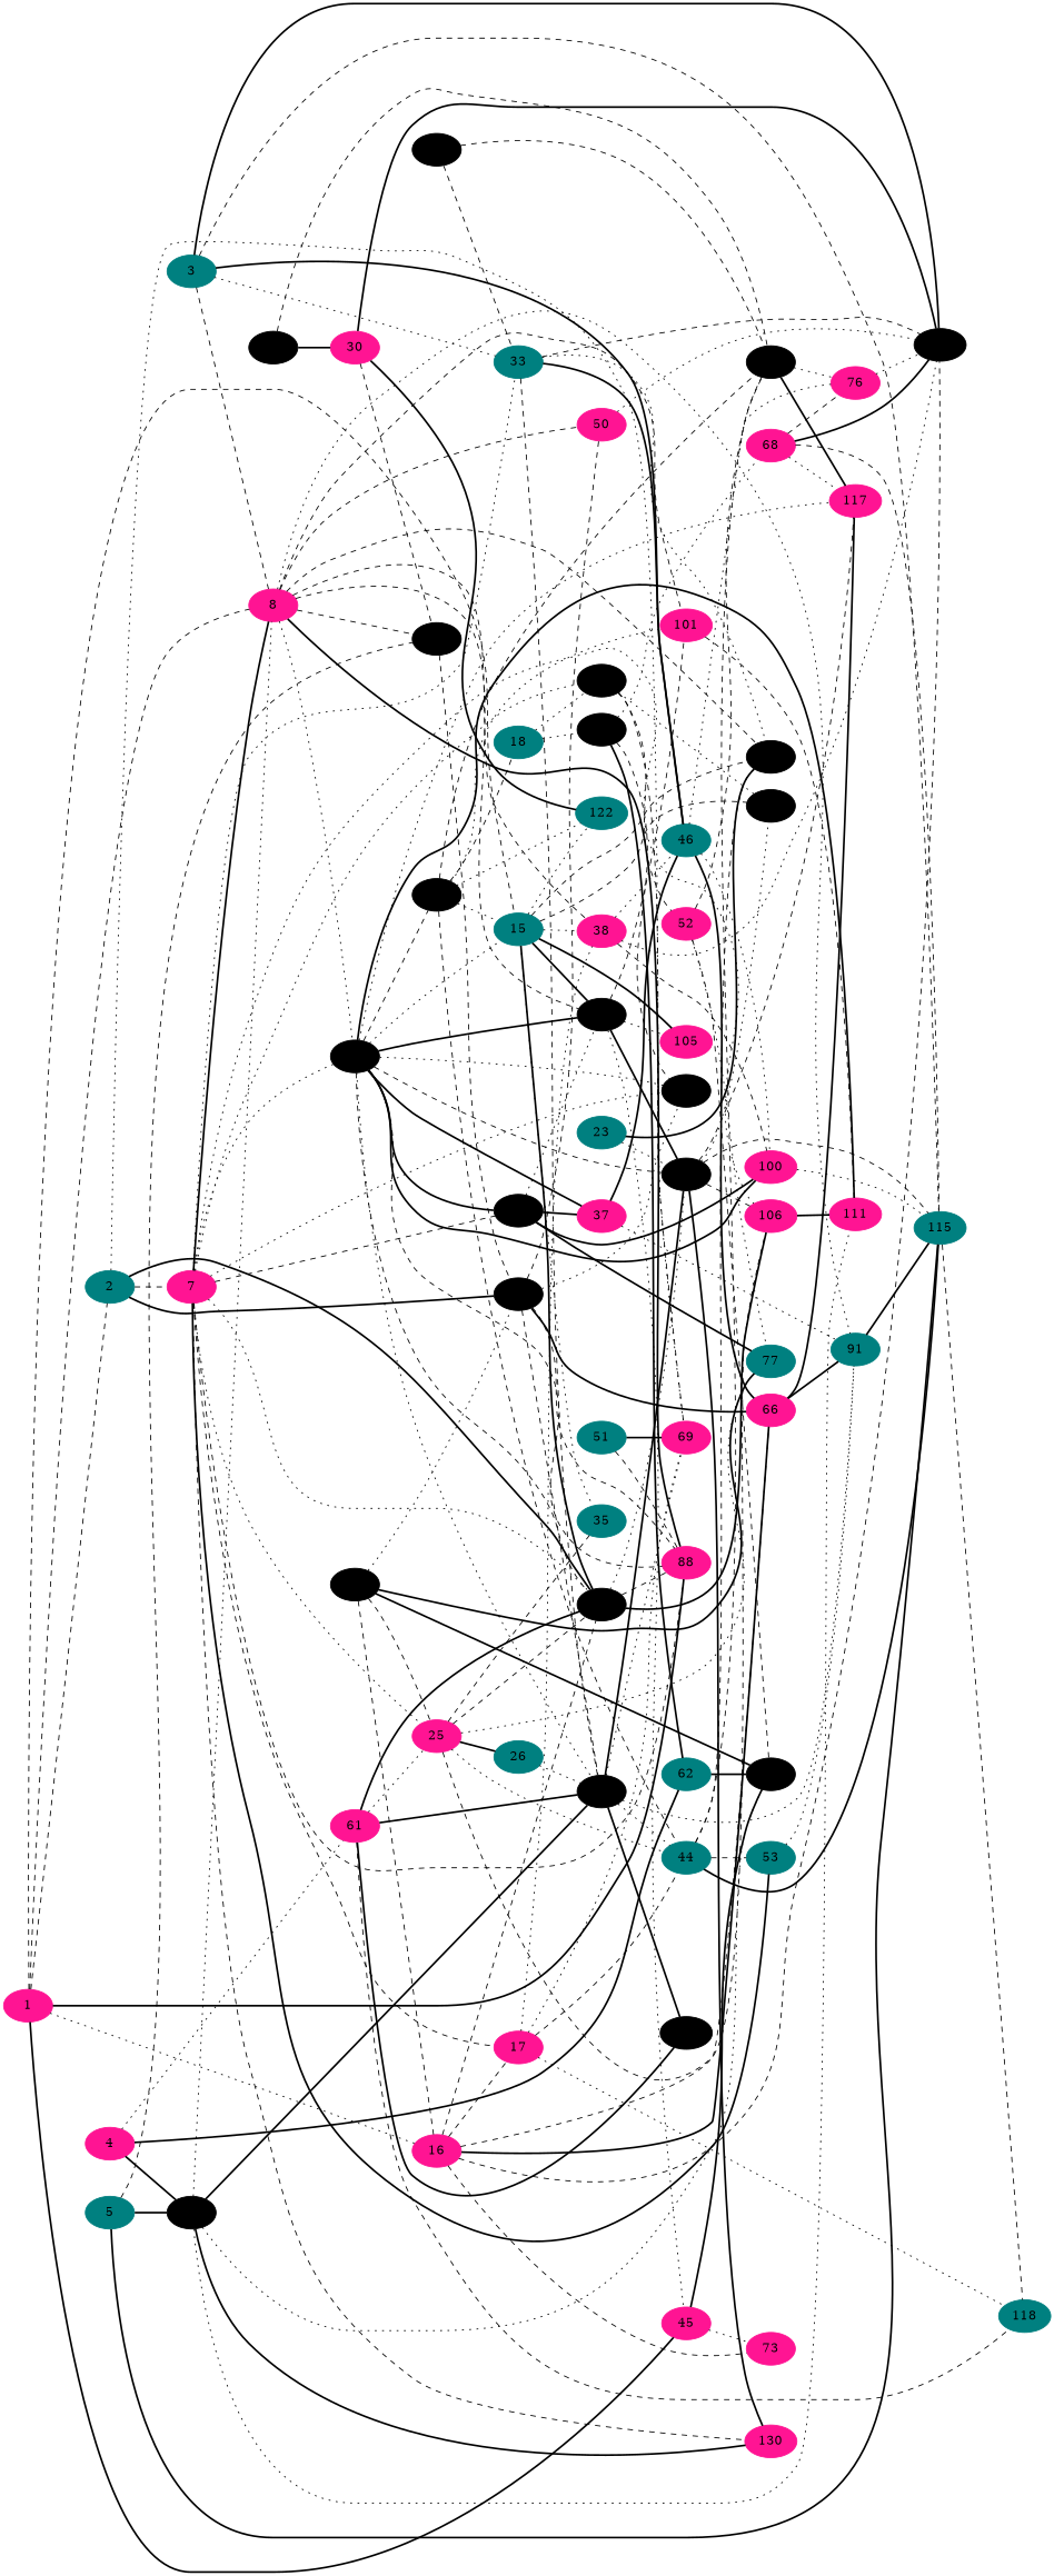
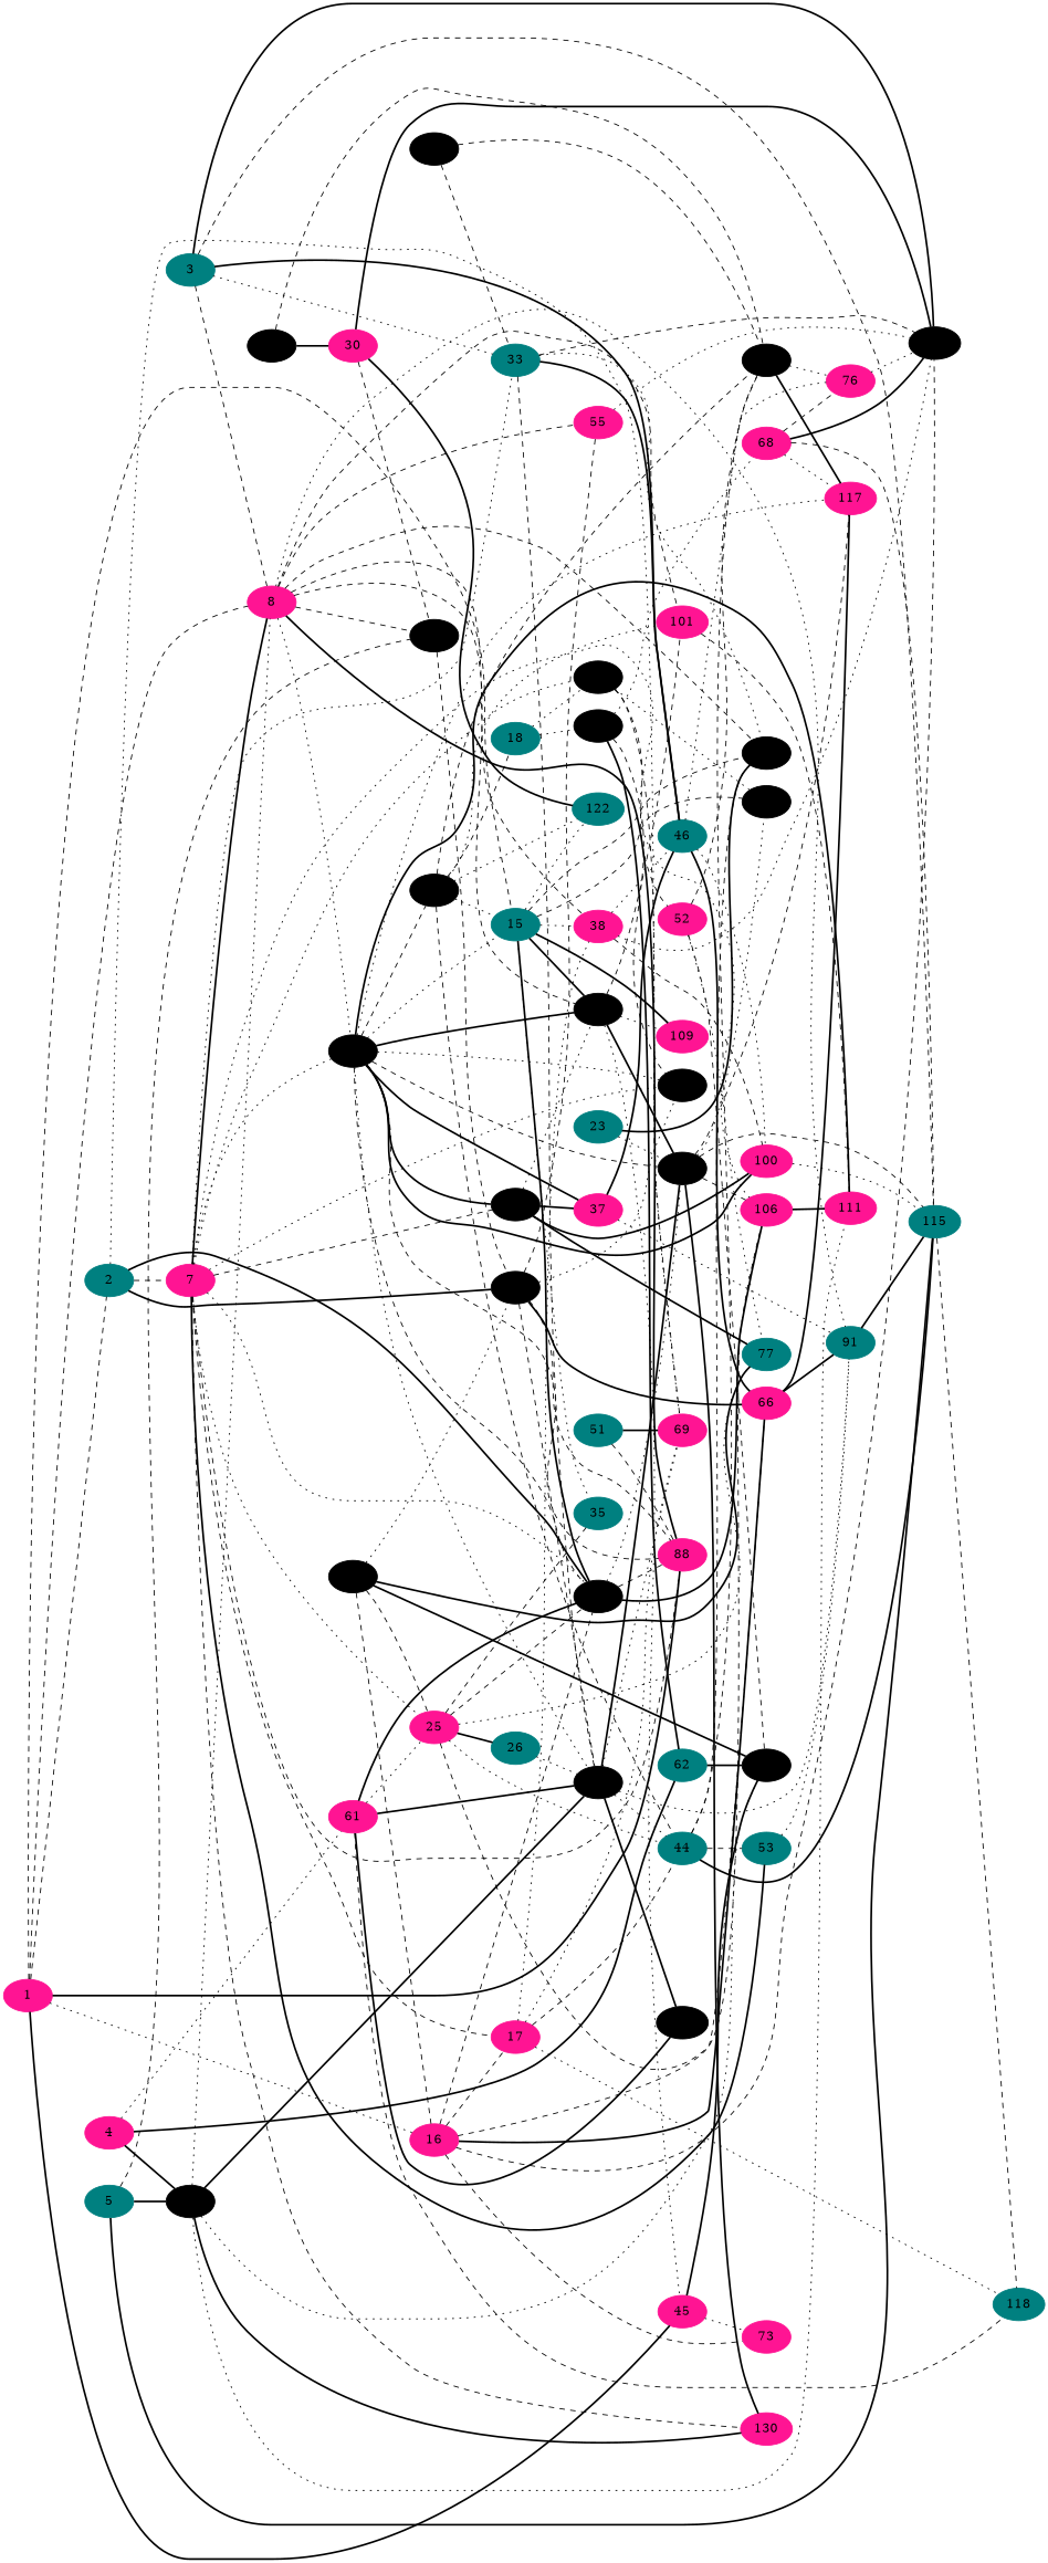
  graph {
    rankdir=LR
    node [color=deeppink style=filled]
    edge [style=dashed]
    1 [super="+90"]
    2 [color=teal]
    8 [super="+36+80"]
    15 [color=teal super="+94+125+50"]
    16 [super="+34"]
    45
    88 [super="+108"]
    7 [super="+63+95"]
    40 [color=black super="+131+49"]
    42 [color=black super="+103+43+72"]
    69 [super="+126"]
    31 [color=black super="+58"]
    9 [color=black super="+28+19+29"]
    20 [color=black super="+32+124"]
    38 [super="+116"]
-   55 [label=50]
+   55
    81 [color=black super="+129"]
    91 [color=teal super="+127"]
    101 [super="+133"]
    122 [color=teal]
    35 [color=teal]
    86 [color=black]
-   109 [label=105]
+   109
    107 [color=black super="+113"]
    17 [super="+60"]
    106 [super="+120"]
    66 [super="+87"]
    73
    65 [color=black]
    33 [color=teal super="+128+54"]
    130
    13 [color=black super="+75"]
    22 [color=black super="+83"]
    25 [super="+74"]
    53 [color=teal]
    92 [color=black]
    41 [color=black super="+78"]
    48 [color=black super="+82+57"]
    3 [color=teal super="+105"]
    46 [color=teal super="+64+70"]
    115 [color=teal super="+135"]
    100
    76
    118 [color=teal]
    6 [color=black super="+21+93"]
    111
    4
    n48 [label=61 super="+71"]
    62 [color=teal]
    102 [color=black]
    5 [color=teal]
    44 [color=teal super="+89+56"]
    12 [color=black super="+27+132"]
    37
    117
    77 [color=teal]
    52
    26 [color=teal]
    67 [color=black super="+98"]
    18 [color=teal]
    10 [color=black]
    47 [color=black]
    14 [color=black super="+39"]
    68
    23 [color=teal]
    24 [color=black]
    30
    51 [color=teal]
    1 -- 2
    1 -- 8
    1 -- 15
    1 -- 16 [style=dotted]
    1 -- 45 [style=bold]
    1 -- 88 [style=bold weight=2]
    2 -- 7
    2 -- 40 [style=bold]
    2 -- 42 [style=bold]
    2 -- 69 [style=dotted]
    8 -- 88 [style=bold]
    8 -- 31
    8 -- 9 [style=dotted]
    8 -- 20
    8 -- 38
    8 -- 55
    8 -- 81
    8 -- 91 [style=dotted]
    8 -- 101
    15 -- 42 [style=bold]
    15 -- 20 [style=bold]
    15 -- 38 [style=dotted]
    15 -- 81
    15 -- 122 [style=dotted weight=2]
    15 -- 35 [style=dotted]
    15 -- 86
    15 -- 109 [style=bold]
    16 -- 42
    16 -- 107
    16 -- 17
    16 -- 106
    16 -- 66 [style=bold]
    16 -- 73
    45 -- 73 [style=dotted]
    45 -- 65 [style=bold]
    7 -- 8 [style=bold]
    7 -- 88
    7 -- 42 [style=dotted]
    7 -- 9 [style=dotted]
    7 -- 17
    7 -- 106 [style=dotted]
    7 -- 33 [style=dotted]
    7 -- 130
    7 -- 13
    7 -- 22 [style=dotted]
    7 -- 25 [style=dotted]
    7 -- 53 [style=bold]
    7 -- 92 [style=dotted]
    40 -- 88 [weight=2]
    40 -- 55
    40 -- 66 [style=bold]
    40 -- 92 [style=dotted]
    40 -- 41
    42 -- 88
    42 -- 106 [style=bold]
    42 -- 48 [style=dotted]
    31 -- 40
    9 -- 15 [style=dotted]
    9 -- 88 [weight=2]
    9 -- 42
    9 -- 20 [style=bold weight=4]
    9 -- 13 [style=bold weight=2]
    9 -- 92 [style=dotted]
    9 -- 41 [style=dotted]
    9 -- 48
    9 -- 100 [style=bold]
    9 -- 111 [style=bold]
    9 -- 12
    9 -- 37 [style=bold]
    9 -- 117 [style=dotted]
    20 -- 45 [style=dotted]
    20 -- 101
    20 -- 109 [style=dotted]
    20 -- 48 [style=bold]
    38 -- 107 [style=dotted]
    38 -- 46 [style=dotted]
    38 -- 100
    55 -- 107 [style=dotted]
    91 -- 115 [style=bold]
    101 -- 111
    17 -- 69 [style=dotted]
    17 -- 38 [style=dotted]
    17 -- 118 [style=dotted]
    17 -- 44
    106 -- 111 [style=bold]
    66 -- 91 [style=bold]
    66 -- 117 [style=bold]
    33 -- 81 [style=dotted]
    33 -- 107
    33 -- 41 [weight=2]
    33 -- 46 [style=bold]
    13 -- 20 [style=dotted]
    13 -- 100 [style=bold]
    13 -- 37 [style=bold]
    13 -- 77 [style=bold]
    22 -- 69
    22 -- 86 [style=dotted]
    22 -- 52
    25 -- 42
    25 -- 35
    25 -- 66 [weight=2]
    25 -- 44 [style=dotted]
    25 -- 77 [style=dotted]
    25 -- 26 [style=bold]
    53 -- 91 [style=dotted]
    41 -- 69 [style=dotted]
    41 -- 91 [style=dotted]
    41 -- 48 [style=bold]
    41 -- 102 [style=bold]
    41 -- 44 [style=dotted]
    48 -- 86 [style=dotted]
    48 -- 106
    48 -- 130 [style=bold]
    48 -- 115
    48 -- 117
    3 -- 8
    3 -- 107 [style=bold]
    3 -- 33 [style=dotted]
    3 -- 46 [style=bold]
    3 -- 115
    46 -- 66 [style=bold]
    46 -- 100 [style=dotted]
    46 -- 76 [style=dotted]
    115 -- 118
    100 -- 115 [style=dotted]
    76 -- 107 [style=dotted]
    6 -- 8 [style=dotted weight=2]
    6 -- 65 [style=dotted]
    6 -- 130 [style=bold]
    6 -- 41 [style=bold]
    6 -- 111 [style=dotted]
    4 -- 6 [style=bold]
    4 -- n48 [style=dotted]
    4 -- 62 [style=bold]
    n48 -- 42 [style=bold]
    n48 -- 25 [style=dotted]
    n48 -- 41 [style=bold]
    n48 -- 118
    n48 -- 102 [style=bold weight=2]
    62 -- 65 [style=bold]
    5 -- 31
    5 -- 115 [style=bold]
    5 -- 6 [style=bold]
    44 -- 81
    44 -- 53
    44 -- 115 [style=bold]
    44 -- 67
    12 -- 15 [style=dotted]
    12 -- 101 [style=dotted]
    12 -- 122 [style=dotted weight=2]
    12 -- 44
    12 -- 67
    12 -- 18
    37 -- 91 [style=dotted]
    37 -- 46 [style=bold]
    52 -- 65
    52 -- 77 [style=dotted]
    52 -- 67
    26 -- 41 [style=dotted weight=2]
    67 -- 76 [style=dotted]
    67 -- 117 [style=bold]
    18 -- 22 [style=dotted]
    18 -- 47 [style=dotted]
    10 -- 33
    10 -- 67
    47 -- 92
    47 -- 62 [style=bold]
    47 -- 68 [style=dotted]
    14 -- 16
    14 -- 40 [style=dotted]
    14 -- 65 [style=bold]
    14 -- 25
    14 -- 77 [style=bold]
    68 -- 107 [style=bold]
    68 -- 115
    68 -- 76
    68 -- 117 [style=dotted]
    23 -- 81 [style=bold]
    23 -- 48 [style=dotted]
    24 -- 67
    24 -- 30 [style=bold]
    30 -- 31
    30 -- 122 [style=bold]
    30 -- 107 [style=bold]
    51 -- 88
    51 -- 69 [style=bold]
  }
